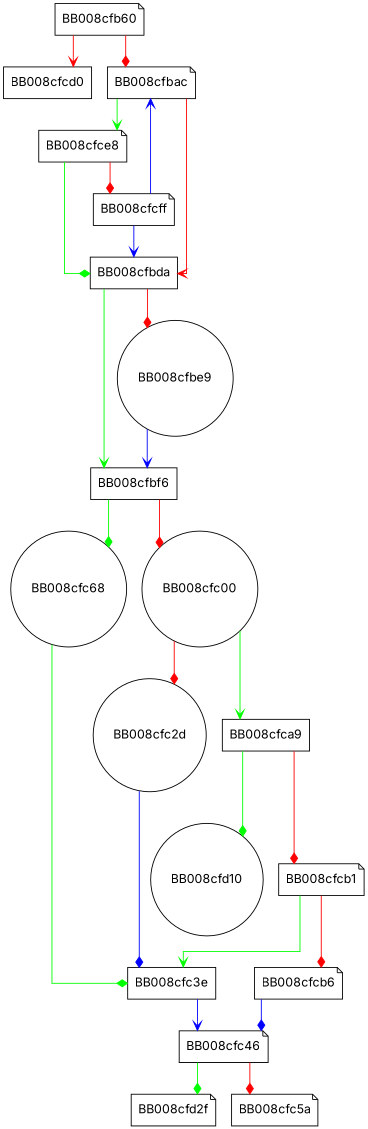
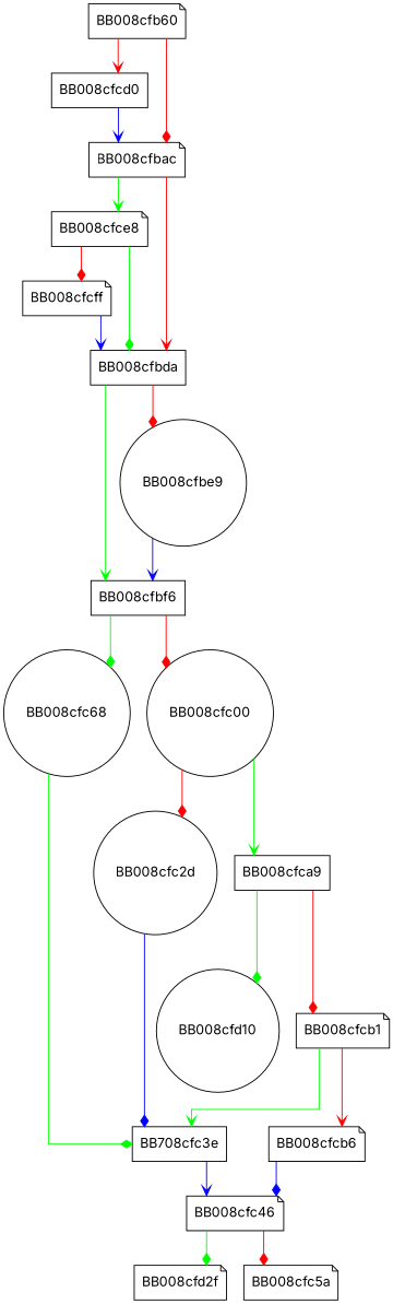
  digraph {
    fontname=Inter
    splines=ortho
    node [fontname=Inter shape=note]
    edge [arrowhead=diamond color=red fontname=Inter]
    BB008cfcd0 [shape=box]
    BB008cfb60
    BB008cfbac
    BB008cfce8
    BB008cfbda [shape=box]
    BB008cfcff
    BB008cfbf6 [shape=box]
    BB008cfbe9 [shape=circle]
    BB008cfc68 [shape=circle]
    BB008cfc00 [shape=circle]
-   BB008cfc3e [shape=box]
+   BB008cfc3e [shape=box label=BB708cfc3e]
    BB008cfca9 [shape=box]
    BB008cfc2d [shape=circle]
    BB008cfd10 [shape=circle]
    BB008cfcb1
    BB008cfc46
    BB008cfcb6
    BB008cfd2f
    BB008cfc5a
-   BB008cfcff -> BB008cfbac [arrowhead=vee color=blue]
+   BB008cfcd0 -> BB008cfbac [arrowhead=vee color=blue]
    BB008cfb60 -> BB008cfcd0 [arrowhead=vee]
    BB008cfb60 -> BB008cfbac
    BB008cfbac -> BB008cfce8 [arrowhead=vee color=green]
    BB008cfbac -> BB008cfbda [arrowhead=vee]
    BB008cfce8 -> BB008cfbda [color=green]
    BB008cfce8 -> BB008cfcff
    BB008cfbda -> BB008cfbf6 [arrowhead=vee color=green]
    BB008cfbda -> BB008cfbe9
    BB008cfcff -> BB008cfbda [arrowhead=vee color=blue]
    BB008cfbf6 -> BB008cfc68 [color=green]
    BB008cfbf6 -> BB008cfc00
    BB008cfbe9 -> BB008cfbf6 [arrowhead=vee color=blue]
    BB008cfc68 -> BB008cfc3e [color=green]
    BB008cfc00 -> BB008cfca9 [arrowhead=vee color=green]
    BB008cfc00 -> BB008cfc2d
    BB008cfc3e -> BB008cfc46 [arrowhead=vee color=blue]
    BB008cfca9 -> BB008cfd10 [color=green]
    BB008cfca9 -> BB008cfcb1
    BB008cfc2d -> BB008cfc3e [color=blue]
    BB008cfcb1 -> BB008cfc3e [arrowhead=vee color=green]
-   BB008cfcb1 -> BB008cfcb6
+   BB008cfcb1 -> BB008cfcb6 [arrowhead=vee]
    BB008cfc46 -> BB008cfd2f [color=green]
    BB008cfc46 -> BB008cfc5a
    BB008cfcb6 -> BB008cfc46 [color=blue]
  }
